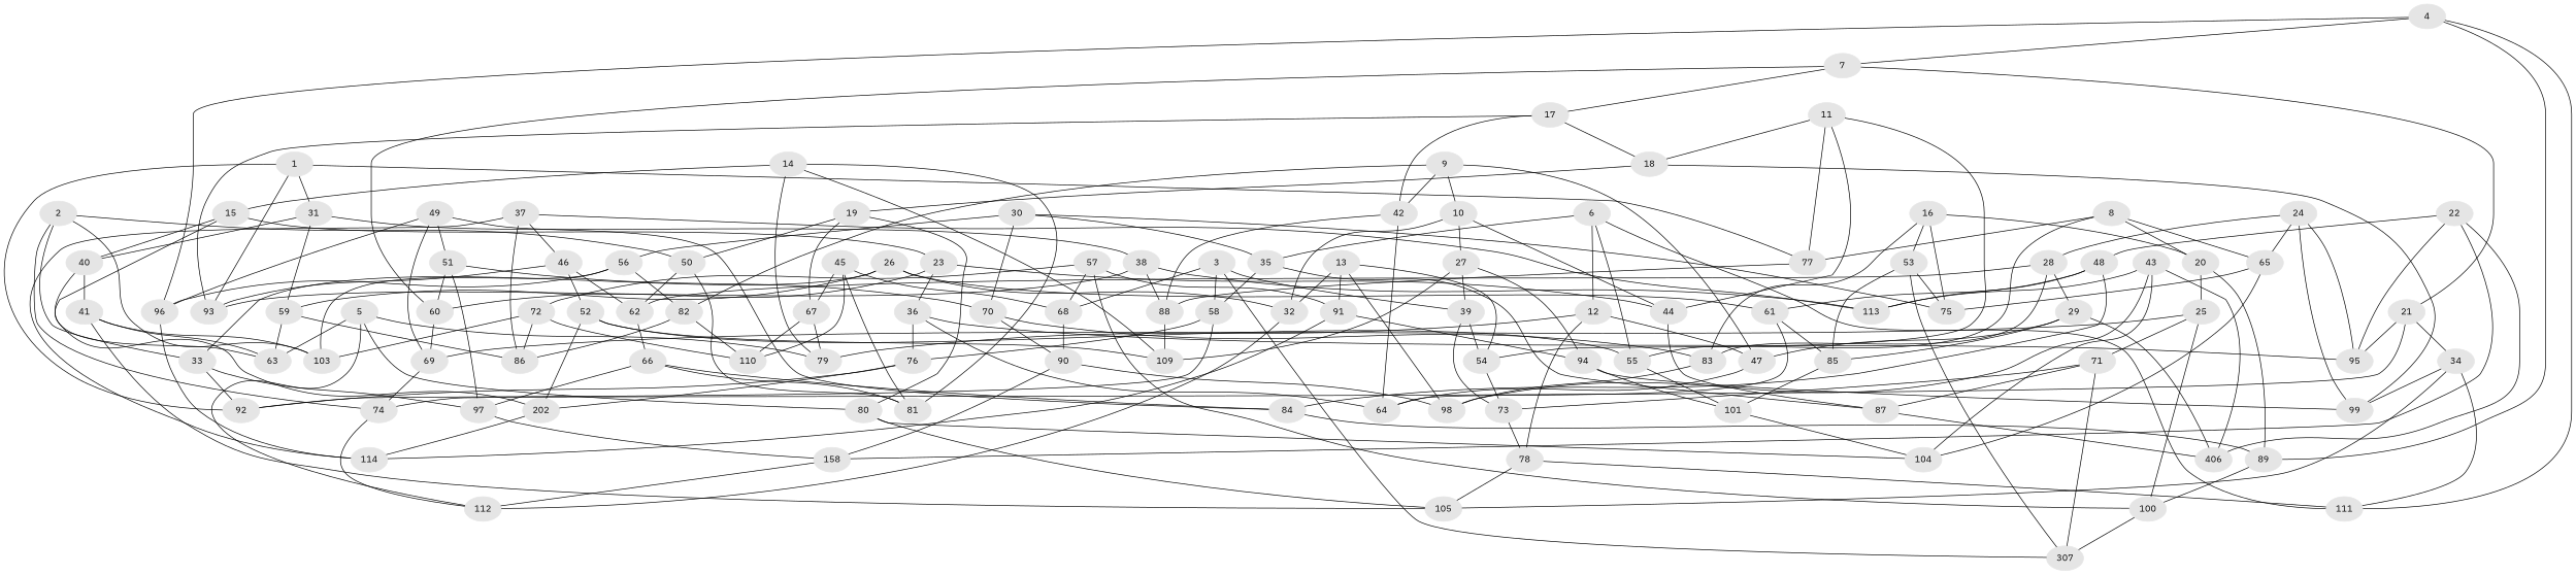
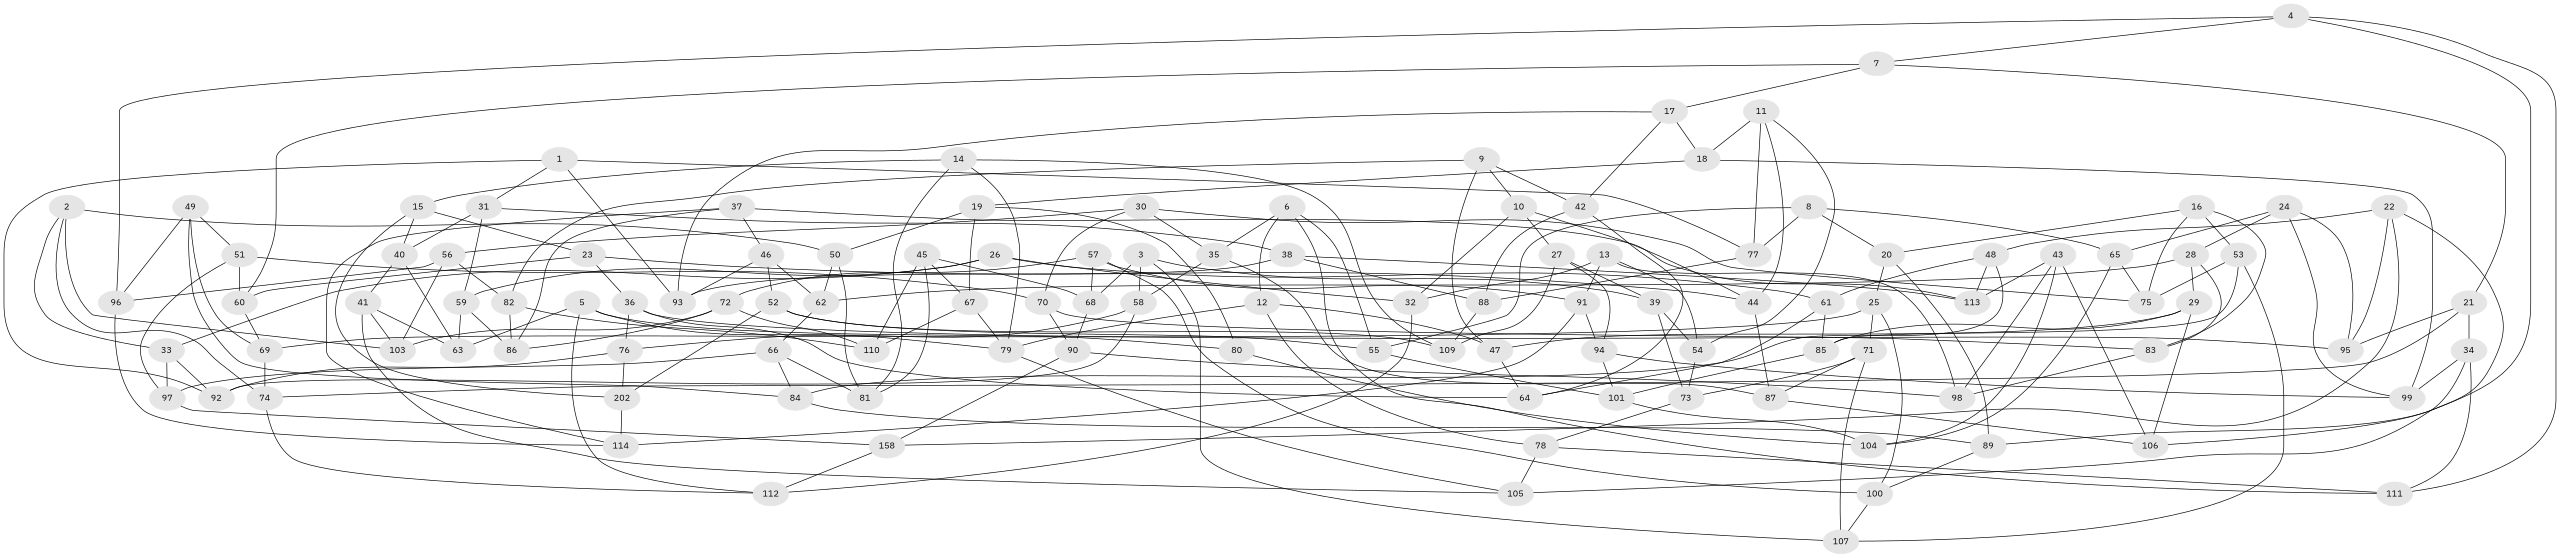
  graph {
    fontname="IBM Plex Sans"
    node [color=gray90 fontname="IBM Plex Sans" style=filled]
    edge [fontname="IBM Plex Sans"]
    1
    31
    77
    92
    93
    40
    59
    38
    88
    2
    33
    50
    74
    103
    97
    81
    62
    112
    3
    39
    58
    68
-   107 [label=307]
+   107
    54
    73
    76
    90
    4
    7
    89
    96
    111
    17
    21
    60
    100
    114
    5
    63
    79
    80
    105
    104
    6
    12
    35
    55
    47
    78
    87
    101
    42
    18
    34
    95
    69
    8
    20
    65
    25
    75
    9
    10
    82
    27
    32
    44
    64
    86
    110
    109
    94
    11
    19
    99
    13
    91
    98
    14
    15
    23
    n82 [label=202]
    36
    41
    16
    53
    83
    85
    67
    71
    22
    48
-   106 [label=406]
+   106
    n94 [label=158]
    61
    113
    84
    24
    28
    29
    26
    66
    30
    56
    70
    37
    46
    52
    43
    45
    49
    51
    57
    72
    1 -- 31
    1 -- 77
    1 -- 92
    1 -- 93
    31 -- 40
    31 -- 59
    31 -- 38
    77 -- 88
    40 -- 63
    40 -- 41
    59 -- 63
    59 -- 86
    38 -- 93
    38 -- 88
    38 -- 113
    88 -- 109
    2 -- 33
    2 -- 50
    2 -- 74
    2 -- 103
    33 -- 92
    33 -- 97
    50 -- 81
    50 -- 62
    74 -- 112
    97 -- n94
    62 -- 66
    3 -- 39
    3 -- 58
    3 -- 68
    3 -- 107
    39 -- 54
    39 -- 73
    58 -- 92
    58 -- 76
    68 -- 90
    54 -- 73
    73 -- 78
    76 -- 92
    76 -- n82
    90 -- 98
    90 -- n94
    4 -- 7
    4 -- 89
    4 -- 96
    4 -- 111
    7 -- 17
    7 -- 21
    7 -- 60
    89 -- 100
    96 -- 114
    17 -- 93
    17 -- 42
    17 -- 18
    21 -- 74
    21 -- 34
    21 -- 95
    60 -- 69
    100 -- 107
    5 -- 112
    5 -- 63
    5 -- 79
    5 -- 80
-   80 -- 105
+   79 -- 105
    80 -- 104
    6 -- 111
    6 -- 12
    6 -- 35
    6 -- 55
    12 -- 79
    12 -- 47
    12 -- 78
    35 -- 58
    35 -- 87
    55 -- 101
    47 -- 64
    78 -- 111
    78 -- 105
    87 -- 106
    101 -- 104
    42 -- 88
    42 -- 64
    18 -- 19
    18 -- 99
    34 -- 111
    34 -- 105
    34 -- 99
    69 -- 74
    8 -- 77
    8 -- 55
    8 -- 20
    8 -- 65
    20 -- 89
    20 -- 25
    65 -- 104
    65 -- 75
    25 -- 100
    25 -- 69
    25 -- 71
    9 -- 47
    9 -- 42
    9 -- 10
    9 -- 82
    10 -- 27
    10 -- 32
    10 -- 44
    82 -- 86
    82 -- 110
    27 -- 39
    27 -- 109
    27 -- 94
    32 -- 112
    44 -- 87
    94 -- 101
    94 -- 99
    11 -- 77
    11 -- 54
    11 -- 18
    11 -- 44
    19 -- 50
    19 -- 80
    19 -- 67
    13 -- 54
    13 -- 32
    13 -- 91
    13 -- 98
    91 -- 114
    91 -- 94
    14 -- 81
    14 -- 79
    14 -- 109
    14 -- 15
    15 -- 40
    15 -- 23
    15 -- n82
    23 -- 60
    23 -- 44
    23 -- 36
    n82 -- 114
    36 -- 76
    36 -- 95
    36 -- 64
    41 -- 103
    41 -- 63
    41 -- 105
    16 -- 20
    16 -- 75
    16 -- 53
    16 -- 83
    53 -- 107
    53 -- 75
    53 -- 85
    83 -- 98
    85 -- 101
    67 -- 79
    67 -- 110
    71 -- 107
    71 -- 73
    71 -- 87
    22 -- 95
    22 -- 48
    22 -- 106
    22 -- n94
    48 -- 61
    48 -- 113
    48 -- 84
    n94 -- 112
    61 -- 64
    61 -- 85
    84 -- 89
    24 -- 95
    24 -- 65
    24 -- 99
    24 -- 28
    28 -- 62
    28 -- 83
    28 -- 29
    29 -- 47
    29 -- 85
    29 -- 106
    26 -- 59
    26 -- 33
    26 -- 32
    26 -- 61
    66 -- 97
    66 -- 81
    66 -- 84
    30 -- 35
    30 -- 75
    30 -- 56
    30 -- 70
    56 -- 103
    56 -- 96
    56 -- 82
    70 -- 90
    70 -- 83
    37 -- 114
    37 -- 86
    37 -- 113
    37 -- 46
    46 -- 93
    46 -- 62
    46 -- 52
    52 -- 55
    52 -- 109
    52 -- n82
    43 -- 104
    43 -- 98
    43 -- 106
    43 -- 113
    45 -- 81
    45 -- 68
    45 -- 110
    45 -- 67
    49 -- 96
    49 -- 69
    49 -- 84
    49 -- 51
    51 -- 97
    51 -- 60
    51 -- 70
    57 -- 68
    57 -- 100
    57 -- 91
    57 -- 72
    72 -- 103
    72 -- 86
    72 -- 110
  }
